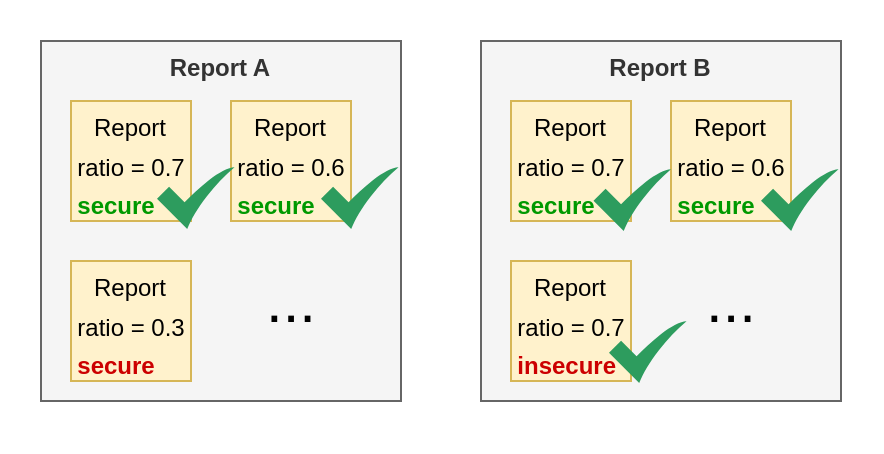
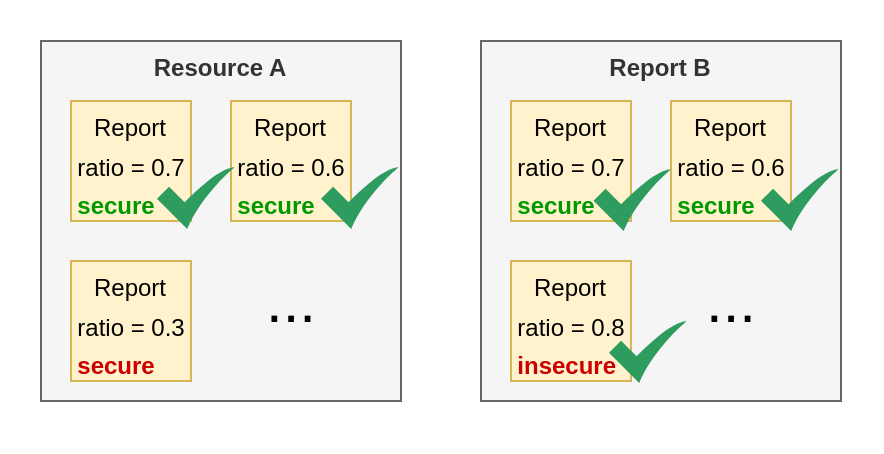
  <mxCell id="0" />
  <mxCell id="1" parent="0" />
- <mxCell id="2" value="&lt;b&gt;Report A&lt;/b&gt;" style="whiteSpace=wrap;html=1;aspect=fixed;strokeColor=#666666;fillColor=#f5f5f5;fontColor=#333333;labelPosition=center;verticalLabelPosition=middle;align=center;verticalAlign=top;" vertex="1" parent="1"><mxGeometry x="20" y="20" width="180" height="180" as="geometry" /></mxCell>
+ <mxCell id="2" value="&lt;b&gt;Resource A&lt;/b&gt;" style="whiteSpace=wrap;html=1;aspect=fixed;strokeColor=#666666;fillColor=#f5f5f5;fontColor=#333333;labelPosition=center;verticalLabelPosition=middle;align=center;verticalAlign=top;" vertex="1" parent="1"><mxGeometry x="20" y="20" width="180" height="180" as="geometry" /></mxCell>
  <mxCell id="3" value="Report" style="whiteSpace=wrap;html=1;aspect=fixed;strokeColor=#d6b656;fillColor=#fff2cc;verticalAlign=top;" vertex="1" parent="1"><mxGeometry x="35" y="50" width="60" height="60" as="geometry" /></mxCell>
  <mxCell id="4" value="Report" style="whiteSpace=wrap;html=1;aspect=fixed;strokeColor=#d6b656;fillColor=#fff2cc;verticalAlign=top;" vertex="1" parent="1"><mxGeometry x="115" y="50" width="60" height="60" as="geometry" /></mxCell>
  <mxCell id="5" value="Report" style="whiteSpace=wrap;html=1;aspect=fixed;strokeColor=#d6b656;fillColor=#fff2cc;verticalAlign=top;" vertex="1" parent="1"><mxGeometry x="35" y="130" width="60" height="60" as="geometry" /></mxCell>
  <mxCell id="6" value="..." style="text;html=1;align=center;verticalAlign=middle;resizable=0;points=[];autosize=1;fontColor=#000000;fontSize=30;" vertex="1" parent="1"><mxGeometry x="125" y="130" width="40" height="40" as="geometry" /></mxCell>
  <mxCell id="7" value="&lt;font style=&quot;font-size: 12px&quot;&gt;ratio = 0.7&lt;br&gt;&lt;div style=&quot;text-align: left&quot;&gt;&lt;span style=&quot;line-height: 60%&quot;&gt;&lt;b&gt;&lt;font color=&quot;#009900&quot;&gt;secure&lt;/font&gt;&lt;/b&gt;&lt;/span&gt;&lt;/div&gt;&lt;/font&gt;" style="text;html=1;align=center;verticalAlign=middle;resizable=0;points=[];autosize=1;fontSize=30;fontColor=#000000;" vertex="1" parent="1"><mxGeometry x="30" y="45" width="70" height="80" as="geometry" /></mxCell>
  <mxCell id="8" value="&lt;font style=&quot;font-size: 12px&quot;&gt;ratio = 0.6&lt;br&gt;&lt;div style=&quot;text-align: left&quot;&gt;&lt;span&gt;&lt;b&gt;&lt;font color=&quot;#009900&quot;&gt;secure&lt;/font&gt;&lt;/b&gt;&lt;/span&gt;&lt;/div&gt;&lt;/font&gt;" style="text;html=1;align=center;verticalAlign=middle;resizable=0;points=[];autosize=1;fontSize=30;fontColor=#000000;" vertex="1" parent="1"><mxGeometry x="110" y="45" width="70" height="80" as="geometry" /></mxCell>
  <mxCell id="9" value="&lt;font style=&quot;font-size: 12px&quot;&gt;ratio = 0.3&lt;br&gt;&lt;div style=&quot;text-align: left&quot;&gt;&lt;span&gt;&lt;font color=&quot;#cc0000&quot;&gt;&lt;b&gt;secure&lt;/b&gt;&lt;/font&gt;&lt;/span&gt;&lt;/div&gt;&lt;/font&gt;" style="text;html=1;align=center;verticalAlign=middle;resizable=0;points=[];autosize=1;fontSize=30;fontColor=#000000;" vertex="1" parent="1"><mxGeometry x="30" y="125" width="70" height="80" as="geometry" /></mxCell>
  <mxCell id="10" value="" style="html=1;aspect=fixed;strokeColor=none;shadow=0;align=center;verticalAlign=top;fillColor=#2D9C5E;shape=mxgraph.gcp2.check;fontSize=30;fontColor=#000000;" vertex="1" parent="1"><mxGeometry x="160" y="83" width="38.75" height="31" as="geometry" /></mxCell>
  <mxCell id="11" value="" style="html=1;aspect=fixed;strokeColor=none;shadow=0;align=center;verticalAlign=top;fillColor=#2D9C5E;shape=mxgraph.gcp2.check;fontSize=30;fontColor=#000000;" vertex="1" parent="1"><mxGeometry x="78" y="83" width="38.75" height="31" as="geometry" /></mxCell>
  <mxCell id="12" value="" style="shape=image;html=1;verticalAlign=top;verticalLabelPosition=bottom;labelBackgroundColor=#ffffff;imageAspect=0;aspect=fixed;image=https://cdn4.iconfinder.com/data/icons/common-toolbar/36/Delete-2-128.png;strokeColor=#000000;fillColor=#FFFFFF;fontSize=30;fontColor=#000000;" vertex="1" parent="1"><mxGeometry x="82" y="166" width="36" height="36" as="geometry" /></mxCell>
  <mxCell id="13" value="&lt;b&gt;Report B&lt;/b&gt;" style="whiteSpace=wrap;html=1;aspect=fixed;strokeColor=#666666;fillColor=#f5f5f5;fontColor=#333333;labelPosition=center;verticalLabelPosition=middle;align=center;verticalAlign=top;" vertex="1" parent="1"><mxGeometry x="240" y="20" width="180" height="180" as="geometry" /></mxCell>
  <mxCell id="14" value="Report" style="whiteSpace=wrap;html=1;aspect=fixed;strokeColor=#d6b656;fillColor=#fff2cc;verticalAlign=top;" vertex="1" parent="1"><mxGeometry x="255" y="50" width="60" height="60" as="geometry" /></mxCell>
  <mxCell id="15" value="Report" style="whiteSpace=wrap;html=1;aspect=fixed;strokeColor=#d6b656;fillColor=#fff2cc;verticalAlign=top;" vertex="1" parent="1"><mxGeometry x="335" y="50" width="60" height="60" as="geometry" /></mxCell>
  <mxCell id="16" value="Report" style="whiteSpace=wrap;html=1;aspect=fixed;strokeColor=#d6b656;fillColor=#fff2cc;verticalAlign=top;" vertex="1" parent="1"><mxGeometry x="255" y="130" width="60" height="60" as="geometry" /></mxCell>
  <mxCell id="17" value="..." style="text;html=1;align=center;verticalAlign=middle;resizable=0;points=[];autosize=1;fontColor=#000000;fontSize=30;" vertex="1" parent="1"><mxGeometry x="345" y="130" width="40" height="40" as="geometry" /></mxCell>
  <mxCell id="18" value="&lt;font style=&quot;font-size: 12px&quot;&gt;ratio = 0.7&lt;br&gt;&lt;div style=&quot;text-align: left&quot;&gt;&lt;span style=&quot;line-height: 60%&quot;&gt;&lt;font color=&quot;#009900&quot;&gt;&lt;b&gt;secure&lt;/b&gt;&lt;/font&gt;&lt;/span&gt;&lt;/div&gt;&lt;/font&gt;" style="text;html=1;align=center;verticalAlign=middle;resizable=0;points=[];autosize=1;fontSize=30;fontColor=#000000;" vertex="1" parent="1"><mxGeometry x="250" y="45" width="70" height="80" as="geometry" /></mxCell>
  <mxCell id="19" value="&lt;font style=&quot;font-size: 12px&quot;&gt;ratio = 0.6&lt;br&gt;&lt;div style=&quot;text-align: left&quot;&gt;&lt;span&gt;&lt;font color=&quot;#009900&quot;&gt;&lt;b&gt;secure&lt;/b&gt;&lt;/font&gt;&lt;/span&gt;&lt;/div&gt;&lt;/font&gt;" style="text;html=1;align=center;verticalAlign=middle;resizable=0;points=[];autosize=1;fontSize=30;fontColor=#000000;" vertex="1" parent="1"><mxGeometry x="330" y="45" width="70" height="80" as="geometry" /></mxCell>
- <mxCell id="20" value="&lt;font style=&quot;font-size: 12px&quot;&gt;ratio = 0.7&lt;br&gt;&lt;div style=&quot;text-align: left&quot;&gt;&lt;span&gt;&lt;font color=&quot;#cc0000&quot;&gt;&lt;b&gt;insecure&lt;/b&gt;&lt;/font&gt;&lt;/span&gt;&lt;/div&gt;&lt;/font&gt;" style="text;html=1;align=center;verticalAlign=middle;resizable=0;points=[];autosize=1;fontSize=30;fontColor=#000000;" vertex="1" parent="1"><mxGeometry x="250" y="125" width="70" height="80" as="geometry" /></mxCell>
+ <mxCell id="20" value="&lt;font style=&quot;font-size: 12px&quot;&gt;ratio = 0.8&lt;br&gt;&lt;div style=&quot;text-align: left&quot;&gt;&lt;span&gt;&lt;font color=&quot;#cc0000&quot;&gt;&lt;b&gt;insecure&lt;/b&gt;&lt;/font&gt;&lt;/span&gt;&lt;/div&gt;&lt;/font&gt;" style="text;html=1;align=center;verticalAlign=middle;resizable=0;points=[];autosize=1;fontSize=30;fontColor=#000000;" vertex="1" parent="1"><mxGeometry x="250" y="125" width="70" height="80" as="geometry" /></mxCell>
  <mxCell id="21" value="" style="html=1;aspect=fixed;strokeColor=none;shadow=0;align=center;verticalAlign=top;fillColor=#2D9C5E;shape=mxgraph.gcp2.check;fontSize=30;fontColor=#000000;" vertex="1" parent="1"><mxGeometry x="380" y="84" width="38.75" height="31" as="geometry" /></mxCell>
  <mxCell id="22" value="" style="html=1;aspect=fixed;strokeColor=none;shadow=0;align=center;verticalAlign=top;fillColor=#2D9C5E;shape=mxgraph.gcp2.check;fontSize=30;fontColor=#000000;" vertex="1" parent="1"><mxGeometry x="296.25" y="84" width="38.75" height="31" as="geometry" /></mxCell>
  <mxCell id="23" value="" style="html=1;aspect=fixed;strokeColor=none;shadow=0;align=center;verticalAlign=top;fillColor=#2D9C5E;shape=mxgraph.gcp2.check;fontSize=30;fontColor=#000000;" vertex="1" parent="1"><mxGeometry x="304" y="160" width="38.75" height="31" as="geometry" /></mxCell>
